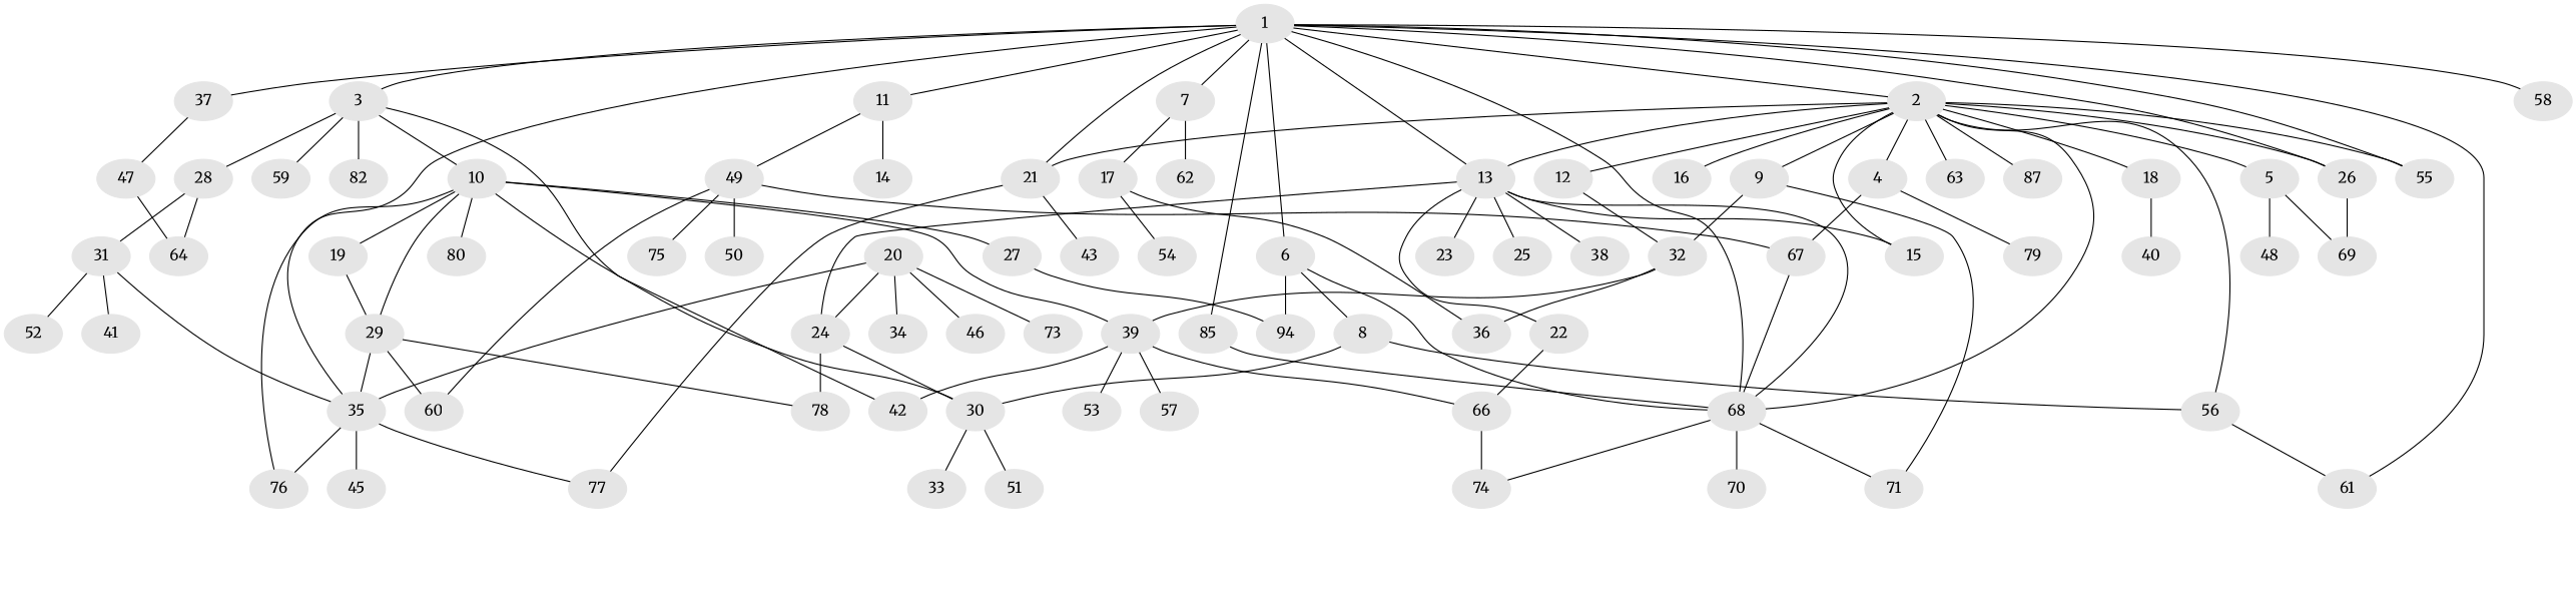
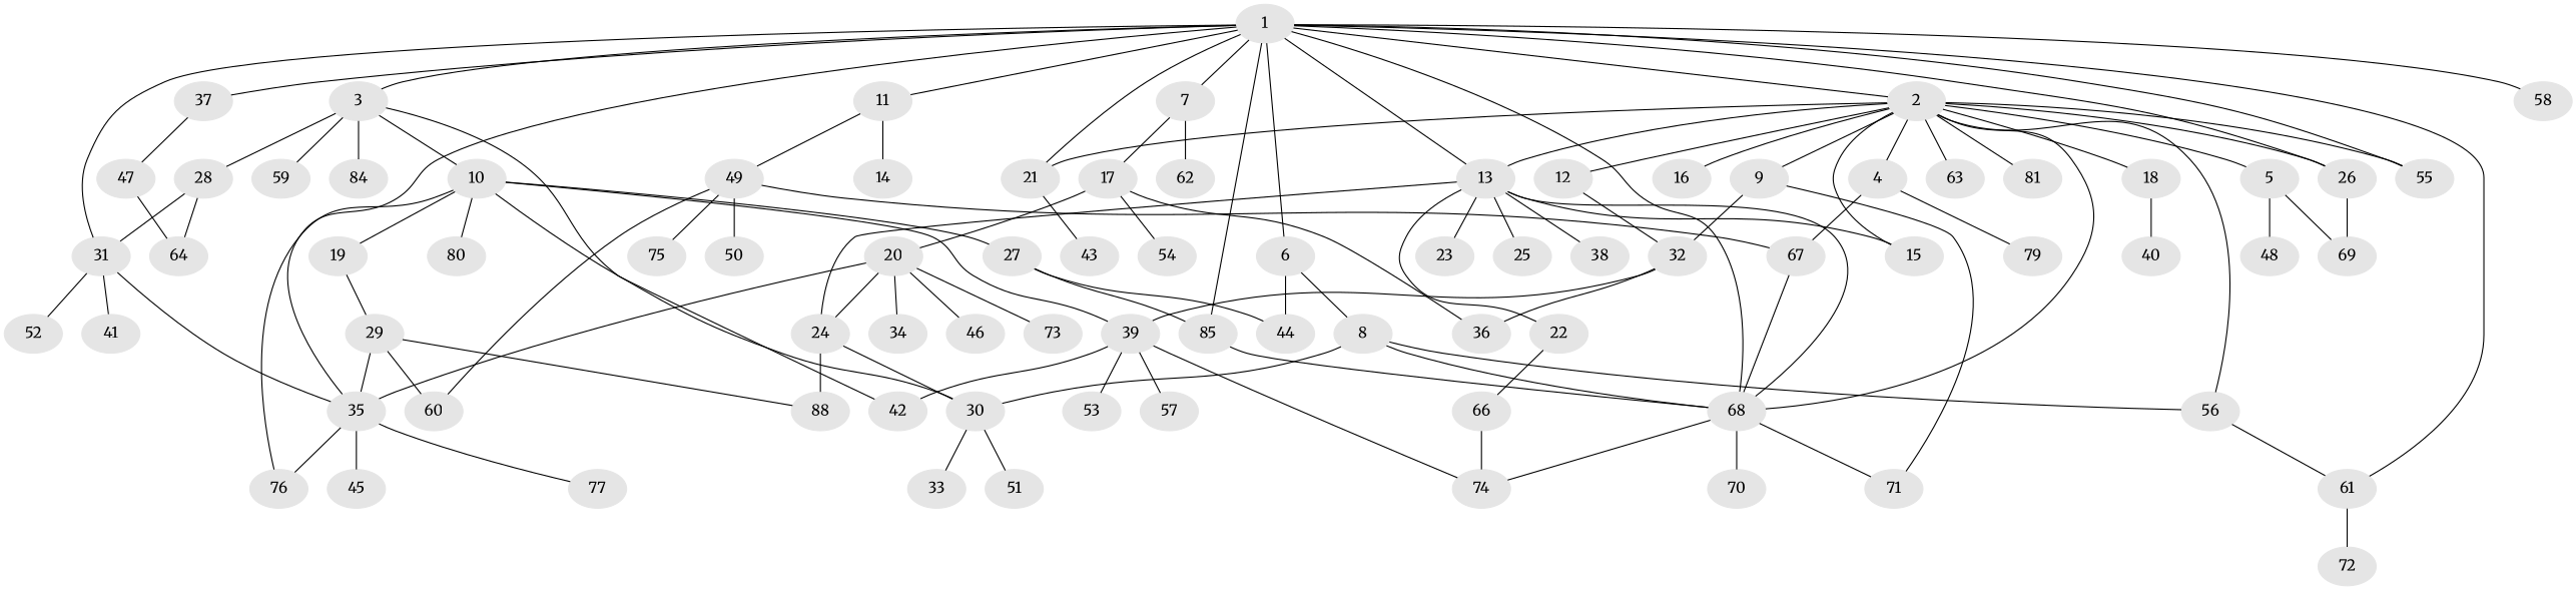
  graph {
    fontname=Merriweather
    node [color=gray90 fontname=Merriweather style=filled]
    edge [fontname=Merriweather]
    1
    2
    3
    6
    7
    11
    13
    21
    26
    31
    35
    37
    55
    58
    61
    n16 [label=85]
    68
    4
    5
    9
    12
    15
    16
    18
    56
    63
-   81 [label=87]
+   81
    10
    28
    59
-   82
+   82 [label=84]
    42
    8
-   44 [label=94]
+   44
    17
    62
    14
    49
    22
    23
    24
    25
    38
    43
    77
    69
    41
    52
    76
    45
    47
+   72
    71
    74
    70
    67
    79
    48
    32
    40
    30
    19
    27
    29
    39
    80
    64
    20
    36
    54
    33
    51
-   78
+   78 [label=88]
    60
    57
    66
    53
    50
    75
    34
    46
    73
    1 -- 2
    1 -- 3
    1 -- 6
    1 -- 7
    1 -- 11
    1 -- 13
    1 -- 21
    1 -- 26
+   1 -- 31
    1 -- 35
    1 -- 37
    1 -- 55
    1 -- 58
    1 -- 61
    1 -- n16
    1 -- 68
    2 -- 13
    2 -- 21
    2 -- 26
    2 -- 55
    2 -- 68
    2 -- 4
    2 -- 5
    2 -- 9
    2 -- 12
    2 -- 15
    2 -- 16
    2 -- 18
    2 -- 56
    2 -- 63
    2 -- 81
    3 -- 10
    3 -- 28
    3 -- 59
    3 -- 82
    3 -- 42
    6 -- 8
    6 -- 44
    7 -- 17
    7 -- 62
    11 -- 14
    11 -- 49
    13 -- 68
    13 -- 15
    13 -- 22
    13 -- 23
    13 -- 24
    13 -- 25
    13 -- 38
    21 -- 43
-   21 -- 77
    26 -- 69
    31 -- 35
    31 -- 41
    31 -- 52
    35 -- 77
    35 -- 76
    35 -- 45
    37 -- 47
+   61 -- 72
    n16 -- 68
    68 -- 71
    68 -- 74
    68 -- 70
    4 -- 67
    4 -- 79
    5 -- 69
    5 -- 48
    9 -- 71
    9 -- 32
    12 -- 32
    18 -- 40
    56 -- 61
    10 -- 76
    10 -- 30
    10 -- 19
    10 -- 27
-   10 -- 29
    10 -- 39
    10 -- 80
    28 -- 31
    28 -- 64
-   6 -- 68
+   8 -- 68
    8 -- 56
    8 -- 30
+   17 -- 20
    17 -- 36
    17 -- 54
    49 -- 67
    49 -- 60
    49 -- 50
    49 -- 75
    22 -- 66
    24 -- 30
    24 -- 78
    47 -- 64
    67 -- 68
    32 -- 39
    32 -- 36
    30 -- 33
    30 -- 51
    19 -- 29
+   27 -- n16
    27 -- 44
    29 -- 35
    29 -- 78
    29 -- 60
    39 -- 42
    39 -- 57
-   39 -- 66
+   39 -- 74
    39 -- 53
    20 -- 35
    20 -- 24
    20 -- 34
    20 -- 46
    20 -- 73
    66 -- 74
  }
